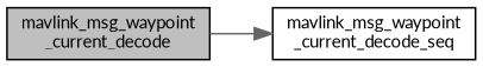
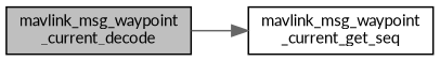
  digraph {
    rankdir=LR
    fontname=Lato
    node [color=black fontname=Lato fontsize=10 shape=record style=filled]
    n1 [fillcolor=grey75 fontcolor=black height=0.2 label="mavlink_msg_waypoint\l_current_decode" width=0.4]
-   n2 [fillcolor=white height=0.2 label="mavlink_msg_waypoint\l_current_decode_seq" width=0.4]
+   n2 [fillcolor=white height=0.2 label="mavlink_msg_waypoint\l_current_get_seq" width=0.4]
    n1 -> n2 [color=gray40 fontname=Lato fontsize=10 labelfontname=Helvetica labelfontsize=10 style=solid]
  }
